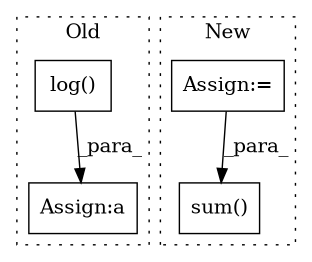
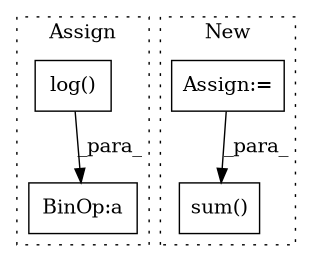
  digraph {
    node [a=75 shape=box]
    n1 [l="10,1" label="log()" s="1093,1118"]
-   n2 [a=82 l=35 label="Assign:a" s=1043]
+   n2 [a=82 l=35 label="BinOp:a" s=1043]
    n3 [l=17 label="sum()" s=1707]
    n4 [a=68 l=3 label="Assign:=" s=1704]
    subgraph cluster_1 {
-     label=Old
+     label=Assign
      style=dotted
      n1
      n2
    }
    subgraph cluster_2 {
      label=New
      style=dotted
      n3
      n4
    }
    n1 -> n2 [label=_para_]
    n4 -> n3 [label=_para_]
  }
